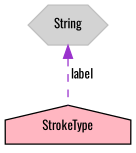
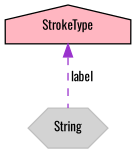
  digraph {
    fontname=Oswald
    node [fontname=Oswald fontsize=10 style=filled]
    n1 [color=black fillcolor=lightpink fontcolor=black height=0.2 label=StrokeType shape=house width=0.4]
    n2 [color=grey75 fillcolor=lightgrey height=0.2 label=String shape=hexagon width=0.4]
-   n2 -> n1 [color=darkorchid3 dir=back fontname=Oswald fontsize=10 label=" label" labelfontname=Helvetica labelfontsize=10 style=dashed]
+   n1 -> n2 [color=darkorchid3 dir=back fontname=Oswald fontsize=10 label=" label" labelfontname=Helvetica labelfontsize=10 style=dashed]
  }
